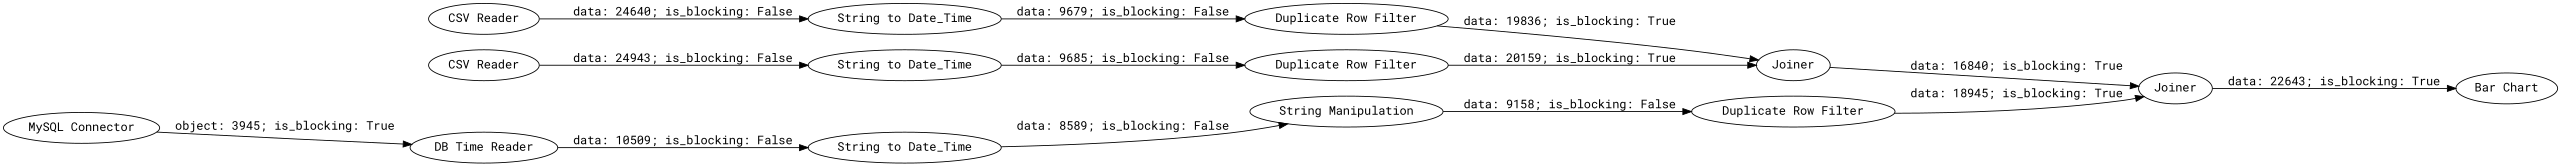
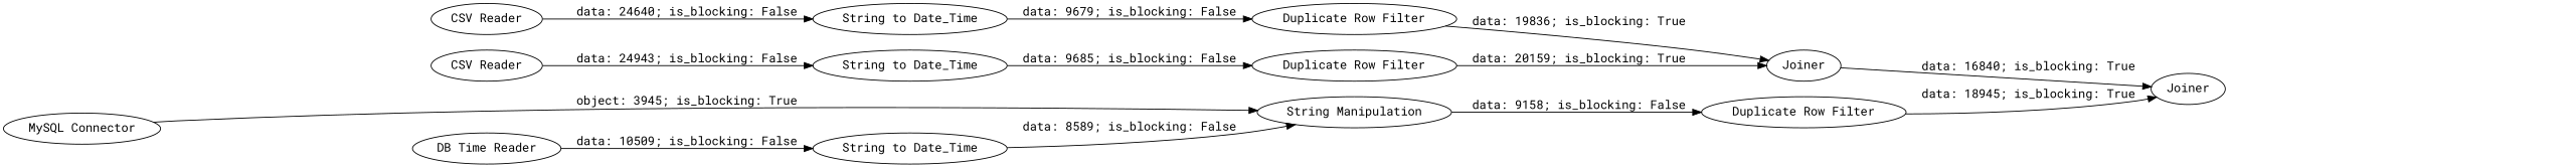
  digraph {
    fontname="Roboto Mono"
    rankdir=LR
    node [fontname="Roboto Mono"]
    edge [fontname="Roboto Mono"]
    n1 [label="Duplicate Row Filter"]
    n2 [label=Joiner]
-   n3 [label="Bar Chart"]
    n4 [label=Joiner]
    n5 [label="CSV Reader"]
    n6 [label="String to Date_Time"]
    n7 [label="Duplicate Row Filter"]
    n8 [label="String to Date_Time"]
    n9 [label="Duplicate Row Filter"]
    n10 [label="CSV Reader"]
    n11 [label="String Manipulation"]
    n12 [label="DB Time Reader"]
    n13 [label="String to Date_Time"]
    n14 [label="MySQL Connector"]
    n1 -> n2 [label="data: 18945; is_blocking: True"]
-   n2 -> n3 [label="data: 22643; is_blocking: True"]
    n4 -> n2 [label="data: 16840; is_blocking: True"]
    n5 -> n6 [label="data: 24640; is_blocking: False"]
    n6 -> n7 [label="data: 9679; is_blocking: False"]
    n7 -> n4 [label="data: 19836; is_blocking: True"]
    n8 -> n9 [label="data: 9685; is_blocking: False"]
    n9 -> n4 [label="data: 20159; is_blocking: True"]
    n10 -> n8 [label="data: 24943; is_blocking: False"]
    n11 -> n1 [label="data: 9158; is_blocking: False"]
    n12 -> n13 [label="data: 10509; is_blocking: False"]
    n13 -> n11 [label="data: 8589; is_blocking: False"]
-   n14 -> n12 [label="object: 3945; is_blocking: True"]
+   n14 -> n11 [label="object: 3945; is_blocking: True"]
  }
